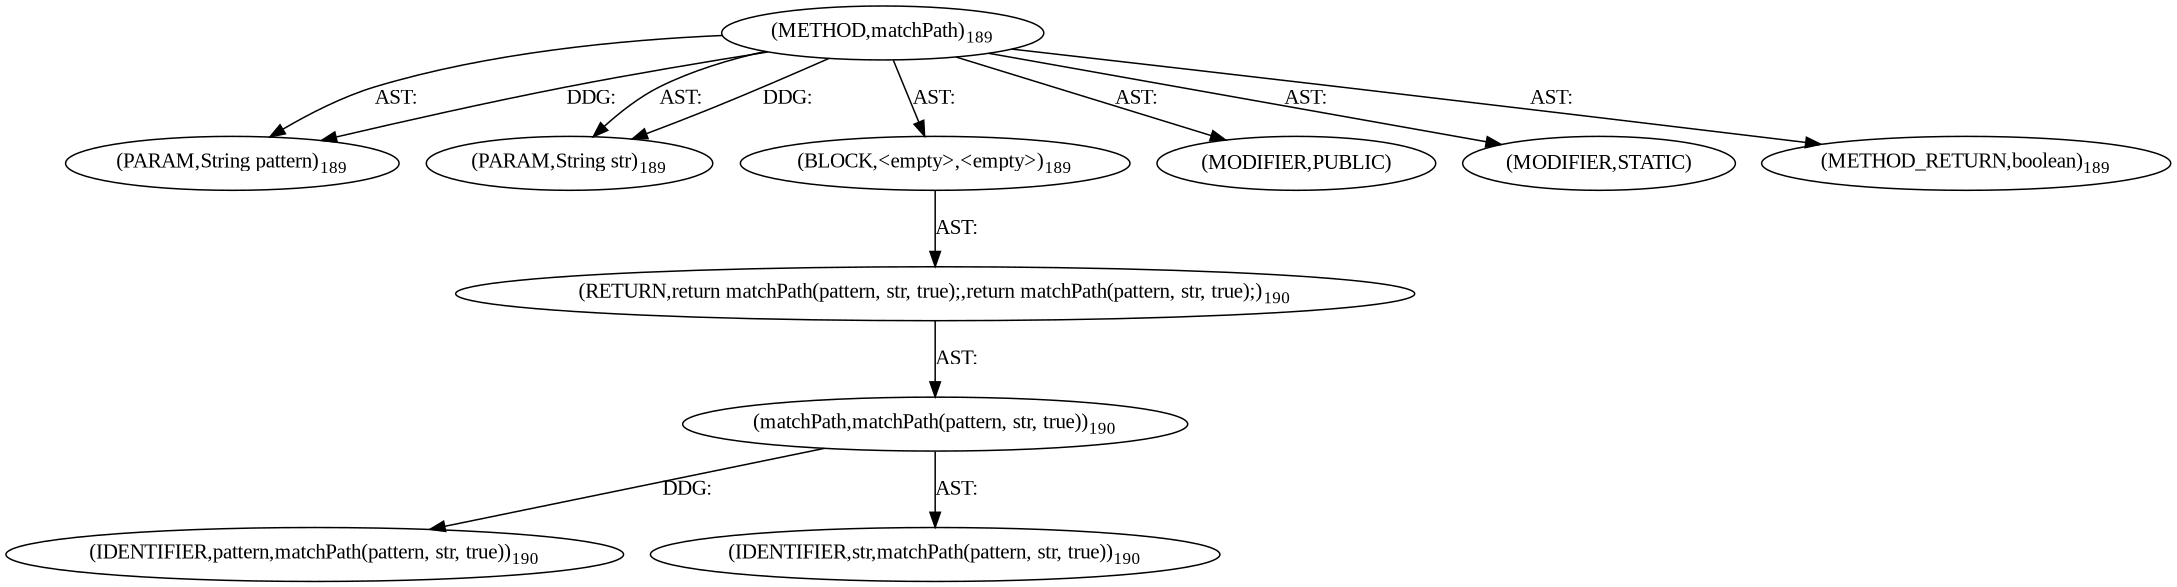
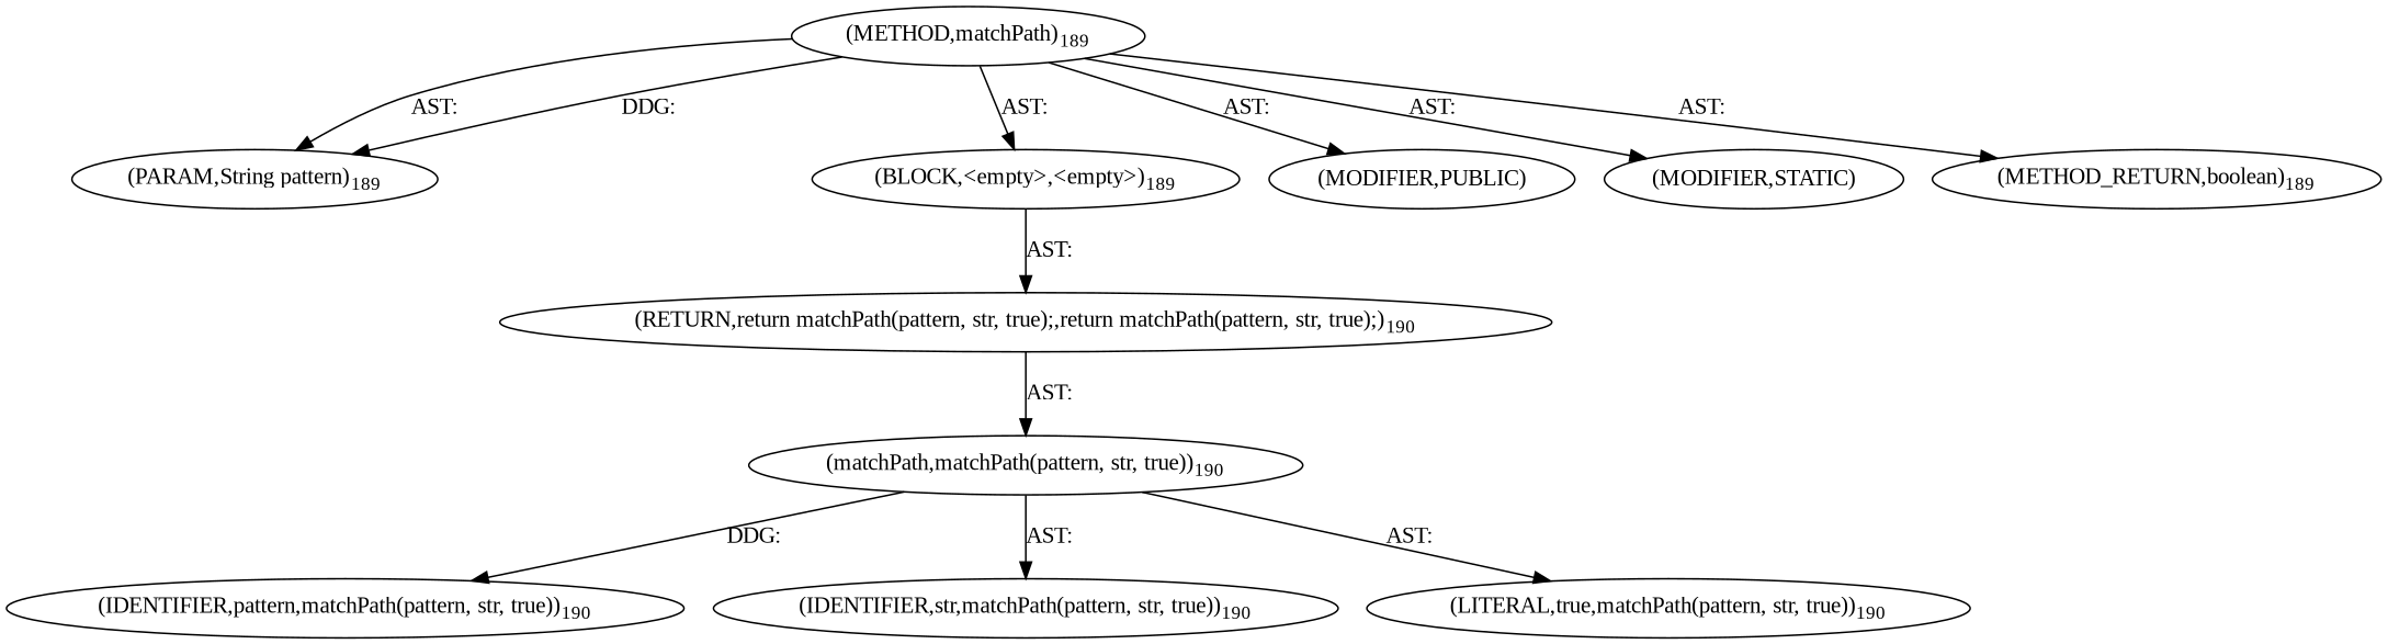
  digraph {
    fontname="Liberation Serif"
    node [fontname="Liberation Serif"]
    edge [fontname="Liberation Serif"]
    n1 [label=<(METHOD,matchPath)<SUB>189</SUB>>]
    n2 [label=<(PARAM,String pattern)<SUB>189</SUB>>]
-   n3 [label=<(PARAM,String str)<SUB>189</SUB>>]
    n4 [label=<(BLOCK,&lt;empty&gt;,&lt;empty&gt;)<SUB>189</SUB>>]
    n5 [label=<(MODIFIER,PUBLIC)>]
    n6 [label=<(MODIFIER,STATIC)>]
    n7 [label=<(METHOD_RETURN,boolean)<SUB>189</SUB>>]
    n8 [label=<(RETURN,return matchPath(pattern, str, true);,return matchPath(pattern, str, true);)<SUB>190</SUB>>]
    n9 [label=<(matchPath,matchPath(pattern, str, true))<SUB>190</SUB>>]
    n10 [label=<(IDENTIFIER,pattern,matchPath(pattern, str, true))<SUB>190</SUB>>]
    n11 [label=<(IDENTIFIER,str,matchPath(pattern, str, true))<SUB>190</SUB>>]
+   n12 [label=<(LITERAL,true,matchPath(pattern, str, true))<SUB>190</SUB>>]
    n1 -> n2 [label="AST: "]
    n1 -> n2 [label="DDG: "]
-   n1 -> n3 [label="AST: "]
-   n1 -> n3 [label="DDG: "]
    n1 -> n4 [label="AST: "]
    n1 -> n5 [label="AST: "]
    n1 -> n6 [label="AST: "]
    n1 -> n7 [label="AST: "]
    n4 -> n8 [label="AST: "]
    n8 -> n9 [label="AST: "]
    n9 -> n10 [label="DDG: "]
    n9 -> n11 [label="AST: "]
+   n9 -> n12 [label="AST: "]
  }
